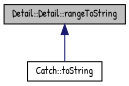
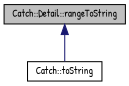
  digraph {
    rankdir=TB
    fontname="Patrick Hand"
    node [color=black fontname="Patrick Hand" fontsize=10 shape=record style=filled]
-   n1 [fillcolor=grey75 fontcolor=black height=0.2 label="Detail::Detail::rangeToString" width=0.4]
+   n1 [fillcolor=grey75 fontcolor=black height=0.2 label="Catch::Detail::rangeToString" width=0.4]
    n2 [fillcolor=white height=0.2 label="Catch::toString" width=0.4]
    n1 -> n2 [color=midnightblue dir=back fontname="Patrick Hand" fontsize=10 labelfontname=Helvetica labelfontsize=10 style=solid]
  }
